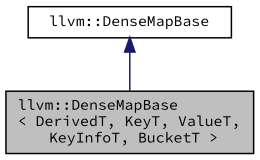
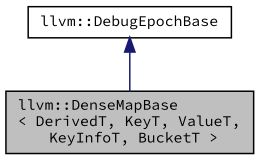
  digraph {
    fontname="Source Code Pro"
    node [color=black fontname="Source Code Pro" fontsize=10 shape=record style=filled]
    n1 [fillcolor=grey75 fontcolor=black height=0.2 label="llvm::DenseMapBase\l\< DerivedT, KeyT, ValueT,\l KeyInfoT, BucketT \>" width=0.4]
-   n2 [fillcolor=white height=0.2 label="llvm::DenseMapBase" width=0.4]
+   n2 [fillcolor=white height=0.2 label="llvm::DebugEpochBase" width=0.4]
    n2 -> n1 [color=midnightblue dir=back fontname="Source Code Pro" fontsize=10 labelfontname=Helvetica labelfontsize=10 style=solid]
  }
